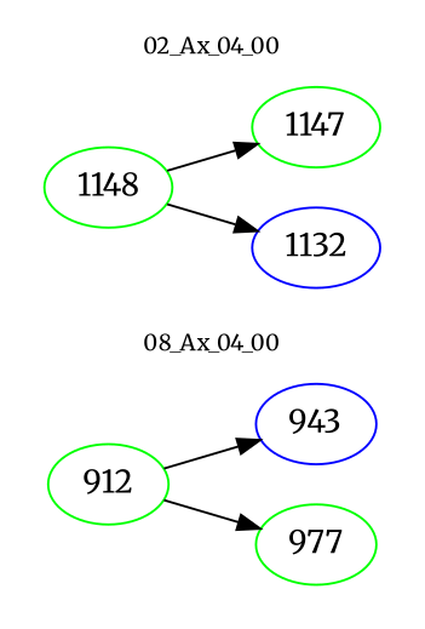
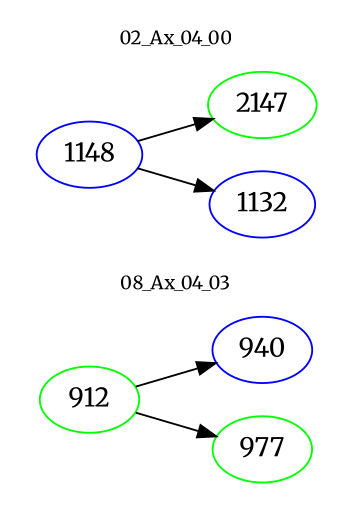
  digraph {
    fontname=Merriweather
    rankdir=LR
    node [color=green fontname=Merriweather]
    edge [color=black fontname=Merriweather]
    n1 [label=912]
    n2 [label=977]
-   n3 [color=blue label=943]
-   n4 [label=1148]
+   n3 [color=blue label=940]
+   n4 [color=blue label=1148]
    n5 [color=blue label=1132]
-   n6 [label=1147]
+   n6 [label=2147]
    subgraph cluster_1 {
      color=white
      fontsize=10
-     label="08_Ax_04_00"
+     label="08_Ax_04_03"
      n1
      n2
      n3
    }
    subgraph cluster_2 {
      color=white
      fontsize=10
      label="02_Ax_04_00"
      n4
      n5
      n6
    }
    n1 -> n2
    n1 -> n3
    n4 -> n5
    n4 -> n6
  }
